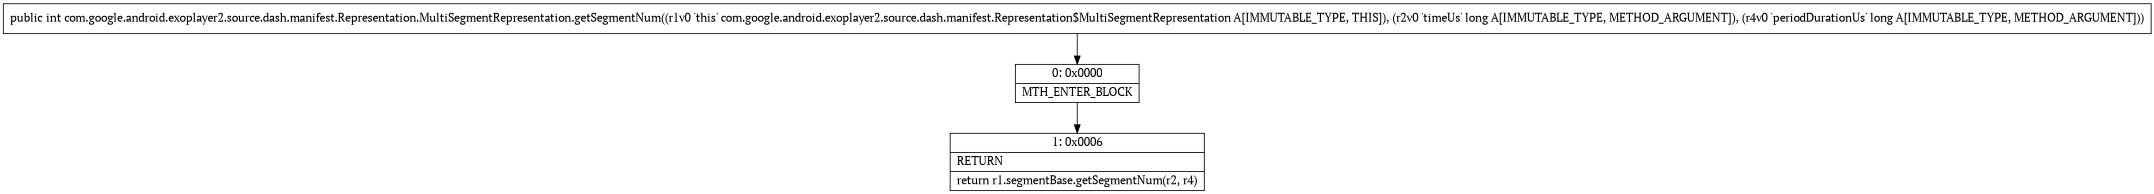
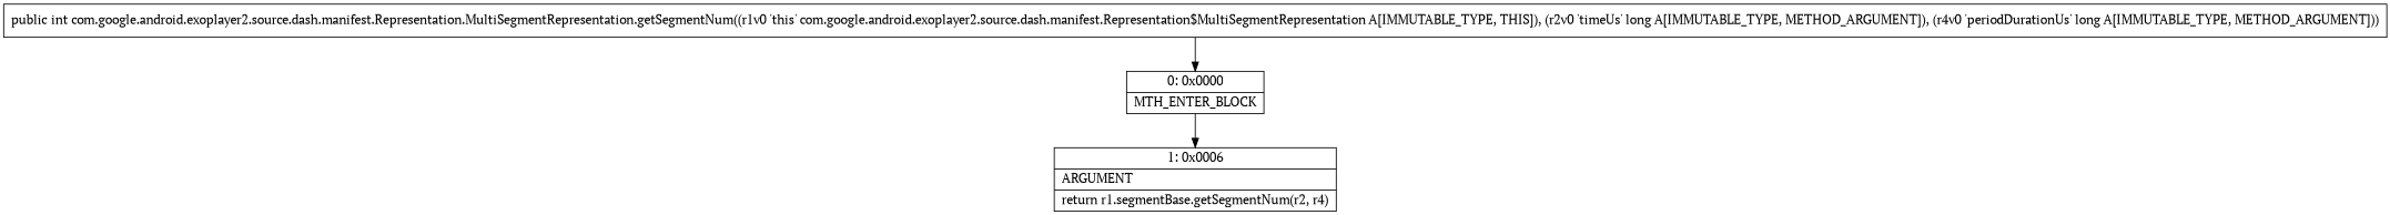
  digraph {
    fontname="PT Serif"
    node [shape=record fontname="PT Serif"]
    edge [fontname="PT Serif"]
    n1 [label="{0\:\ 0x0000|MTH_ENTER_BLOCK\l}"]
-   n2 [label="{1\:\ 0x0006|RETURN\l|return r1.segmentBase.getSegmentNum(r2, r4)\l}"]
+   n2 [label="{1\:\ 0x0006|ARGUMENT\l|return r1.segmentBase.getSegmentNum(r2, r4)\l}"]
    n3 [label="{public int com.google.android.exoplayer2.source.dash.manifest.Representation.MultiSegmentRepresentation.getSegmentNum((r1v0 'this' com.google.android.exoplayer2.source.dash.manifest.Representation$MultiSegmentRepresentation A[IMMUTABLE_TYPE, THIS]), (r2v0 'timeUs' long A[IMMUTABLE_TYPE, METHOD_ARGUMENT]), (r4v0 'periodDurationUs' long A[IMMUTABLE_TYPE, METHOD_ARGUMENT])) }"]
    n1 -> n2
    n3 -> n1
  }
